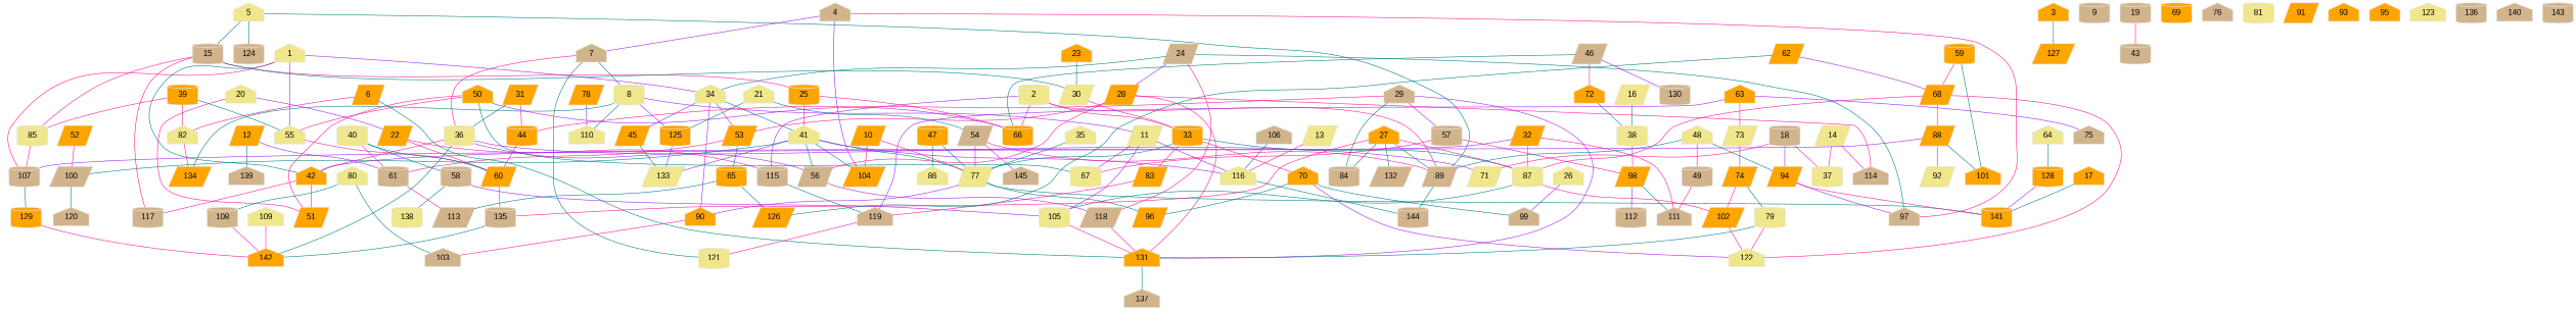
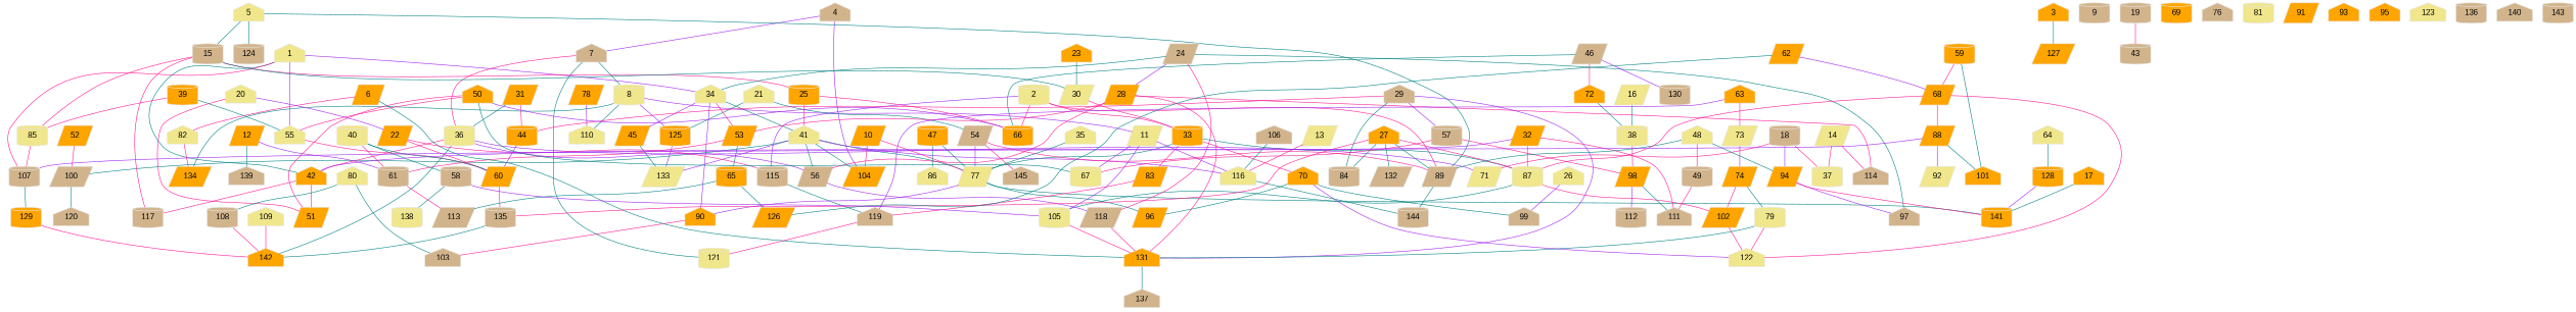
  graph {
    fontname="Liberation Sans"
    node [color=gray90 fillcolor=orange fontname="Liberation Sans" shape=house style=filled]
    edge [color=deeppink fontname="Liberation Sans"]
    1 [fillcolor=khaki]
    34 [fillcolor=khaki]
    42
    55 [fillcolor=khaki]
    107 [fillcolor=tan shape=cylinder]
    41 [fillcolor=khaki]
    53 [shape=parallelogram]
    45 [shape=parallelogram]
    90
    117 [fillcolor=tan shape=cylinder]
    51 [shape=parallelogram]
    60 [shape=parallelogram]
    129 [shape=cylinder]
    2 [fillcolor=khaki shape=cylinder]
    33 [shape=cylinder]
    66 [shape=cylinder]
    89 [fillcolor=tan shape=parallelogram]
    115 [fillcolor=tan shape=cylinder]
    77 [fillcolor=khaki shape=parallelogram]
    87 [fillcolor=khaki shape=cylinder]
    70
    83 [shape=parallelogram]
    144 [fillcolor=tan shape=cylinder]
    119 [fillcolor=tan]
    127 [shape=parallelogram]
    3
    4 [fillcolor=tan]
    7 [fillcolor=tan]
    97 [fillcolor=tan]
    104 [shape=parallelogram]
    8 [fillcolor=khaki shape=cylinder]
    36 [fillcolor=khaki shape=cylinder]
    121 [fillcolor=khaki shape=cylinder]
    5 [fillcolor=khaki]
    15 [fillcolor=tan shape=cylinder]
    124 [fillcolor=tan shape=cylinder]
    25 [shape=cylinder]
    30 [fillcolor=khaki shape=parallelogram]
    85 [fillcolor=khaki shape=cylinder]
    6 [shape=parallelogram]
    82 [fillcolor=khaki]
    131
    134 [shape=parallelogram]
    137 [fillcolor=tan]
    11 [fillcolor=khaki shape=parallelogram]
    110 [fillcolor=khaki]
    125 [shape=cylinder]
    71 [fillcolor=khaki shape=parallelogram]
    56 [fillcolor=tan shape=parallelogram]
    142
    67 [fillcolor=khaki shape=cylinder]
    105 [fillcolor=khaki shape=cylinder]
    116 [fillcolor=khaki]
    133 [fillcolor=khaki shape=parallelogram]
    9 [fillcolor=tan shape=cylinder]
    10 [shape=parallelogram]
    141 [shape=cylinder]
    96 [shape=parallelogram]
    12 [shape=parallelogram]
    61 [fillcolor=tan shape=cylinder]
    139 [fillcolor=tan]
    113 [fillcolor=tan shape=parallelogram]
    13 [fillcolor=khaki shape=parallelogram]
    14 [fillcolor=khaki shape=parallelogram]
    37 [fillcolor=khaki shape=cylinder]
    114 [fillcolor=tan]
    16 [fillcolor=khaki shape=parallelogram]
    38 [fillcolor=khaki shape=cylinder]
    98 [shape=parallelogram]
    17
    18 [fillcolor=tan shape=cylinder]
    94 [shape=parallelogram]
    19 [fillcolor=tan shape=cylinder]
    43 [fillcolor=tan shape=cylinder]
    20 [fillcolor=khaki]
    22 [shape=parallelogram]
    21 [fillcolor=khaki]
    54 [fillcolor=tan shape=parallelogram]
    145 [fillcolor=tan]
    135 [fillcolor=tan shape=cylinder]
    23
    24 [fillcolor=tan shape=parallelogram]
    28 [shape=parallelogram]
    118 [fillcolor=tan shape=parallelogram]
    100 [fillcolor=tan shape=parallelogram]
    26 [fillcolor=khaki]
    99 [fillcolor=tan]
    27
    84 [fillcolor=tan shape=cylinder]
    132 [fillcolor=tan shape=parallelogram]
    102 [shape=parallelogram]
    65 [shape=cylinder]
    29 [fillcolor=tan]
    44 [shape=cylinder]
    57 [fillcolor=tan shape=cylinder]
    31 [shape=parallelogram]
    32 [shape=parallelogram]
    111 [fillcolor=tan]
    122 [fillcolor=khaki]
    103 [fillcolor=tan]
    35 [fillcolor=khaki]
    112 [fillcolor=tan shape=cylinder]
    39 [shape=cylinder]
    40 [fillcolor=khaki shape=cylinder]
    58 [fillcolor=tan shape=cylinder]
    138 [fillcolor=khaki shape=cylinder]
    120 [fillcolor=tan]
    46 [fillcolor=tan shape=parallelogram]
    72
    130 [fillcolor=tan shape=cylinder]
    47 [shape=cylinder]
    86 [fillcolor=khaki]
    48 [fillcolor=khaki]
    49 [fillcolor=tan shape=cylinder]
    50
    52 [shape=parallelogram]
    126 [shape=parallelogram]
    59 [shape=cylinder]
    68 [shape=parallelogram]
    101
    88 [shape=parallelogram]
    62 [shape=parallelogram]
    73 [fillcolor=khaki shape=parallelogram]
    63
-   75 [fillcolor=tan]
    74 [shape=parallelogram]
    64 [fillcolor=khaki]
    128 [shape=cylinder]
    92 [fillcolor=khaki shape=parallelogram]
    69 [shape=cylinder]
    79 [fillcolor=khaki shape=cylinder]
    76 [fillcolor=tan]
    78 [shape=parallelogram]
    80 [fillcolor=khaki]
    108 [fillcolor=tan shape=cylinder]
    81 [fillcolor=khaki shape=cylinder]
    91 [shape=parallelogram]
    93
    95
    106 [fillcolor=tan]
    109 [fillcolor=khaki]
    123 [fillcolor=khaki]
    136 [fillcolor=tan shape=cylinder]
    140 [fillcolor=tan]
    143 [fillcolor=tan shape=cylinder]
    1 -- 34 [color=purple]
    1 -- 42 [color=teal]
    1 -- 55 [color=purple]
    1 -- 107
    34 -- 41 [color=teal]
    34 -- 53
    34 -- 45 [color=purple]
    34 -- 90 [color=purple]
    42 -- 117
    42 -- 51
    55 -- 60
    107 -- 129 [color=teal]
    41 -- 77 [color=teal]
    41 -- 104 [color=teal]
    41 -- 56 [color=teal]
    41 -- 116 [color=purple]
    41 -- 133 [color=purple]
    41 -- 100 [color=teal]
    53 -- 61
    53 -- 65 [color=teal]
    45 -- 133 [color=teal]
    90 -- 103
    60 -- 135
    129 -- 142
    2 -- 33
    2 -- 66
    2 -- 89
    2 -- 115 [color=purple]
    33 -- 77 [color=teal]
    33 -- 87 [color=teal]
    33 -- 70
    33 -- 83
    89 -- 144 [color=teal]
    115 -- 119 [color=teal]
    77 -- 90 [color=purple]
    77 -- 141 [color=teal]
    77 -- 96 [color=teal]
    87 -- 105 [color=teal]
    87 -- 102
    70 -- 96 [color=teal]
    70 -- 99 [color=teal]
    70 -- 122 [color=purple]
    83 -- 119
    119 -- 121
    3 -- 127 [color=teal]
    4 -- 7 [color=purple]
-   4 -- 97
    4 -- 104 [color=purple]
    7 -- 8 [color=teal]
    7 -- 36
    7 -- 121 [color=teal]
    8 -- 134 [color=teal]
    8 -- 11 [color=purple]
    8 -- 110 [color=teal]
    8 -- 125 [color=purple]
    36 -- 42
    36 -- 71 [color=purple]
    36 -- 56 [color=purple]
    36 -- 142 [color=teal]
    5 -- 89 [color=teal]
    5 -- 15 [color=teal]
    5 -- 124 [color=teal]
    15 -- 117
    15 -- 25
    15 -- 30 [color=teal]
    15 -- 85
    25 -- 41
    25 -- 66
    30 -- 33
    85 -- 107
    6 -- 82
    6 -- 131 [color=teal]
    82 -- 134
    131 -- 137 [color=teal]
    11 -- 67 [color=purple]
    11 -- 105 [color=purple]
    11 -- 116 [color=purple]
    125 -- 133 [color=purple]
    56 -- 118 [color=purple]
    105 -- 131
    116 -- 144 [color=teal]
    10 -- 77
    10 -- 104
    12 -- 61 [color=purple]
    12 -- 139 [color=teal]
    61 -- 113
    13 -- 116
    14 -- 37
    14 -- 114
    16 -- 38 [color=teal]
    38 -- 98
    98 -- 111 [color=teal]
    98 -- 112 [color=purple]
    17 -- 141 [color=teal]
    18 -- 71
    18 -- 37
    18 -- 94 [color=purple]
    94 -- 97 [color=purple]
    94 -- 141
    19 -- 43
    20 -- 51
    20 -- 22 [color=purple]
    22 -- 60
    22 -- 115
    21 -- 125 [color=teal]
    21 -- 54 [color=teal]
    54 -- 89
    54 -- 77 [color=purple]
    54 -- 145
    135 -- 142 [color=teal]
    23 -- 30 [color=teal]
    24 -- 34 [color=teal]
    24 -- 97 [color=teal]
    24 -- 28 [color=purple]
    24 -- 118
    28 -- 53
    28 -- 131
    28 -- 56
    28 -- 114
    118 -- 131
    100 -- 120 [color=teal]
    26 -- 99 [color=purple]
    27 -- 89 [color=teal]
    27 -- 87
    27 -- 135
    27 -- 84 [color=teal]
    27 -- 132 [color=teal]
    102 -- 122
    65 -- 113 [color=teal]
    65 -- 126 [color=teal]
    29 -- 131 [color=purple]
    29 -- 84 [color=teal]
    29 -- 44
    29 -- 57 [color=purple]
    44 -- 60 [color=purple]
    57 -- 67
    57 -- 98
    31 -- 36 [color=teal]
    31 -- 44
    32 -- 42 [color=purple]
    32 -- 87
    32 -- 111
    35 -- 77 [color=teal]
    39 -- 55 [color=teal]
    39 -- 85
-   39 -- 82
    40 -- 60 [color=teal]
    40 -- 61
    40 -- 58 [color=teal]
    58 -- 105 [color=purple]
    58 -- 138 [color=teal]
    46 -- 66 [color=teal]
    46 -- 72
    46 -- 130 [color=purple]
    72 -- 38 [color=teal]
    47 -- 77 [color=teal]
    47 -- 86 [color=teal]
    48 -- 89 [color=teal]
    48 -- 94 [color=teal]
    48 -- 49
    49 -- 111
    50 -- 55
    50 -- 51
    50 -- 66 [color=purple]
    50 -- 67 [color=teal]
    52 -- 100
    59 -- 68
    59 -- 101 [color=teal]
    68 -- 87
    68 -- 122
    68 -- 88
    88 -- 107 [color=purple]
    88 -- 101 [color=teal]
    88 -- 92 [color=purple]
    62 -- 126 [color=teal]
    62 -- 68 [color=purple]
    73 -- 74 [color=purple]
    63 -- 119 [color=purple]
    63 -- 73
-   63 -- 75 [color=purple]
    74 -- 102
    74 -- 79 [color=teal]
    64 -- 128 [color=teal]
    128 -- 141 [color=purple]
    79 -- 131 [color=teal]
    79 -- 122
    78 -- 110 [color=purple]
    80 -- 103 [color=teal]
    80 -- 108 [color=teal]
    108 -- 142
    106 -- 116 [color=teal]
    109 -- 142
  }
